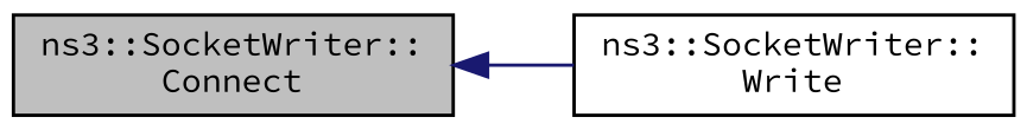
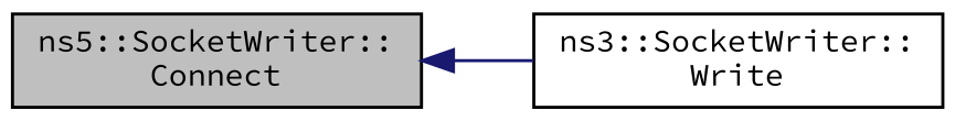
  digraph {
    rankdir=LR
    fontname="Source Code Pro"
    node [color=black fontname="Source Code Pro" fontsize=10 shape=record style=filled]
-   n1 [fillcolor=grey75 fontcolor=black height=0.2 label="ns3::SocketWriter::\lConnect" width=0.4]
+   n1 [fillcolor=grey75 fontcolor=black height=0.2 label="ns5::SocketWriter::\lConnect" width=0.4]
    n2 [fillcolor=white height=0.2 label="ns3::SocketWriter::\lWrite" width=0.4]
    n1 -> n2 [color=midnightblue dir=back fontname="Source Code Pro" fontsize=10 labelfontname=Helvetica labelfontsize=10 style=solid]
  }
